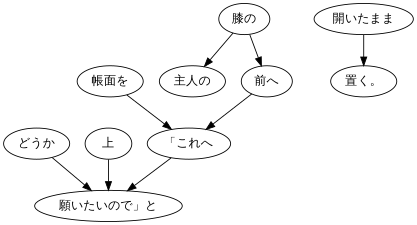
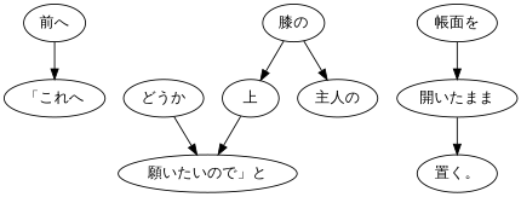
  digraph {
    n1 [label="「これへ"]
    n2 [label="願いたいので」と"]
    n3 [label="どうか"]
    n4 [label="上"]
    n5 [label="開いたまま"]
    n6 [label="置く。"]
    n7 [label="帳面を"]
    n8 [label="主人の"]
    n9 [label="膝の"]
    n10 [label="前へ"]
-   n1 -> n2
    n3 -> n2
    n4 -> n2
    n5 -> n6
-   n7 -> n1
+   n7 -> n5
    n9 -> n8
-   n9 -> n10
+   n9 -> n4
    n10 -> n1
  }
